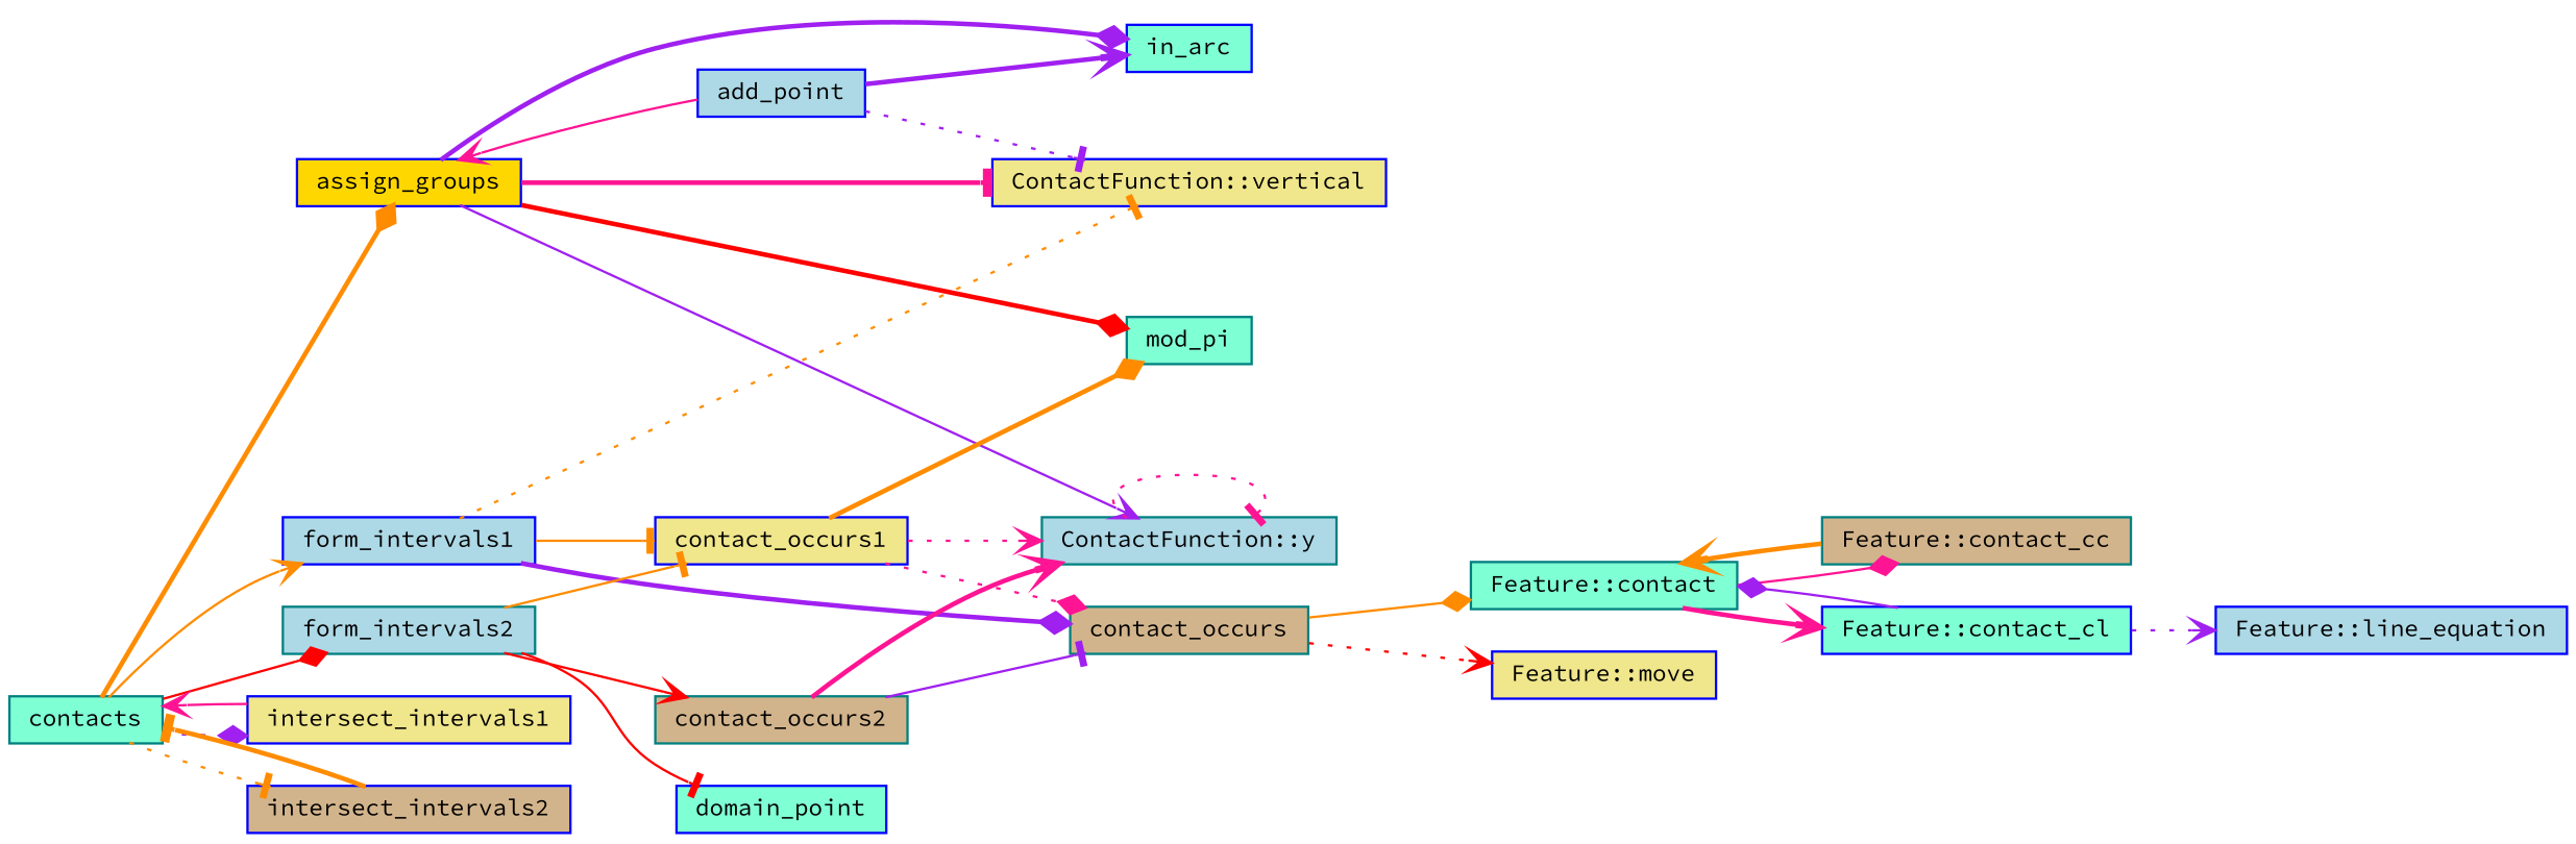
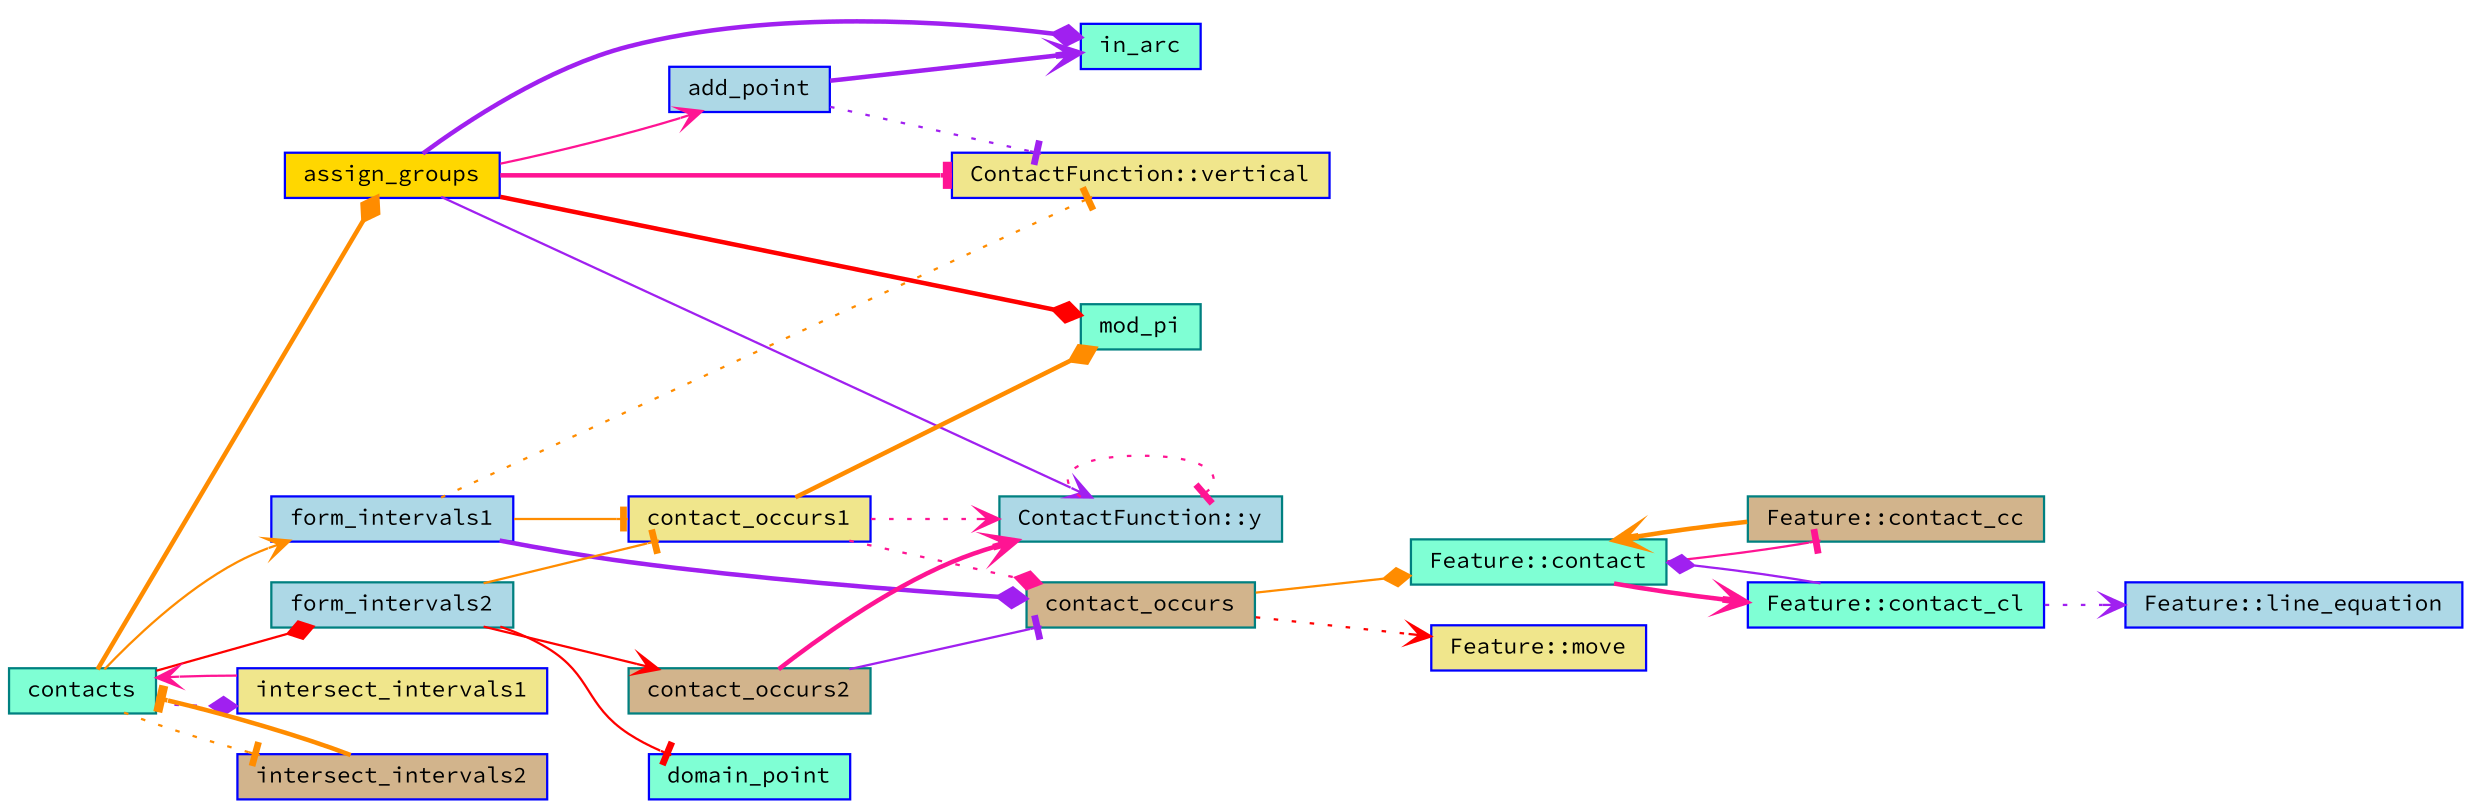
  digraph {
    fontname="Source Code Pro"
    rankdir=LR
    node [color=blue fillcolor=aquamarine fontname="Source Code Pro" fontsize=10 shape=record style=filled]
    edge [arrowhead=vee color=darkorange fontname="Source Code Pro" fontsize=10 labelfontname=Helvetica labelfontsize=10 style=solid]
    n1 [color=teal fontcolor=black height=0.2 label=contacts width=0.4]
    n2 [fillcolor=gold height=0.2 label=assign_groups width=0.4]
    n3 [fillcolor=lightblue height=0.2 label=form_intervals1 width=0.4]
    n4 [color=teal fillcolor=lightblue height=0.2 label=form_intervals2 width=0.4]
    n5 [fillcolor=khaki height=0.2 label=intersect_intervals1 width=0.4]
    n6 [fillcolor=tan height=0.2 label=intersect_intervals2 width=0.4]
    n7 [fillcolor=lightblue height=0.2 label=add_point width=0.4]
    n8 [height=0.2 label=in_arc width=0.4]
    n9 [fillcolor=khaki height=0.2 label="ContactFunction::vertical" width=0.4]
    n10 [color=teal height=0.2 label=mod_pi width=0.4]
    n11 [color=teal fillcolor=lightblue height=0.2 label="ContactFunction::y" width=0.4]
    n12 [color=teal fillcolor=tan height=0.2 label=contact_occurs width=0.4]
    n13 [fillcolor=khaki height=0.2 label=contact_occurs1 width=0.4]
    n14 [color=teal fillcolor=tan height=0.2 label=contact_occurs2 width=0.4]
    n15 [height=0.2 label=domain_point width=0.4]
    n16 [color=teal height=0.2 label="Feature::contact" width=0.4]
    n17 [fillcolor=khaki height=0.2 label="Feature::move" width=0.4]
    n18 [color=teal fillcolor=tan height=0.2 label="Feature::contact_cc" width=0.4]
    n19 [height=0.2 label="Feature::contact_cl" width=0.4]
    n20 [fillcolor=lightblue height=0.2 label="Feature::line_equation" width=0.4]
    n1 -> n2 [arrowhead=diamond style=bold]
    n1 -> n3
    n1 -> n4 [arrowhead=diamond color=red]
    n1 -> n5 [arrowhead=diamond color=purple style=dotted]
    n1 -> n6 [arrowhead=tee style=dotted]
-   n7 -> n2 [color=deeppink]
+   n2 -> n7 [color=deeppink]
    n2 -> n8 [arrowhead=diamond color=purple style=bold]
    n2 -> n9 [arrowhead=tee color=deeppink style=bold]
    n2 -> n10 [arrowhead=diamond color=red style=bold]
    n2 -> n11 [color=purple]
    n3 -> n9 [arrowhead=tee style=dotted]
    n3 -> n12 [arrowhead=diamond color=purple style=bold]
    n3 -> n13 [arrowhead=tee]
    n4 -> n13 [arrowhead=tee]
    n4 -> n14 [color=red]
    n4 -> n15 [arrowhead=tee color=red]
    n5 -> n1 [color=deeppink]
    n6 -> n1 [arrowhead=tee style=bold]
    n7 -> n8 [color=purple style=bold]
    n7 -> n9 [arrowhead=tee color=purple style=dotted]
    n11 -> n11 [arrowhead=tee color=deeppink style=dotted]
    n12 -> n16 [arrowhead=diamond]
    n12 -> n17 [color=red style=dotted]
    n13 -> n10 [arrowhead=diamond style=bold]
    n13 -> n11 [color=deeppink style=dotted]
    n13 -> n12 [arrowhead=diamond color=deeppink style=dotted]
    n14 -> n11 [color=deeppink style=bold]
    n14 -> n12 [arrowhead=tee color=purple]
-   n16 -> n18 [arrowhead=diamond color=deeppink]
+   n16 -> n18 [arrowhead=tee color=deeppink]
    n16 -> n19 [color=deeppink style=bold]
    n18 -> n16 [style=bold]
    n19 -> n16 [arrowhead=diamond color=purple]
    n19 -> n20 [color=purple style=dotted]
  }
